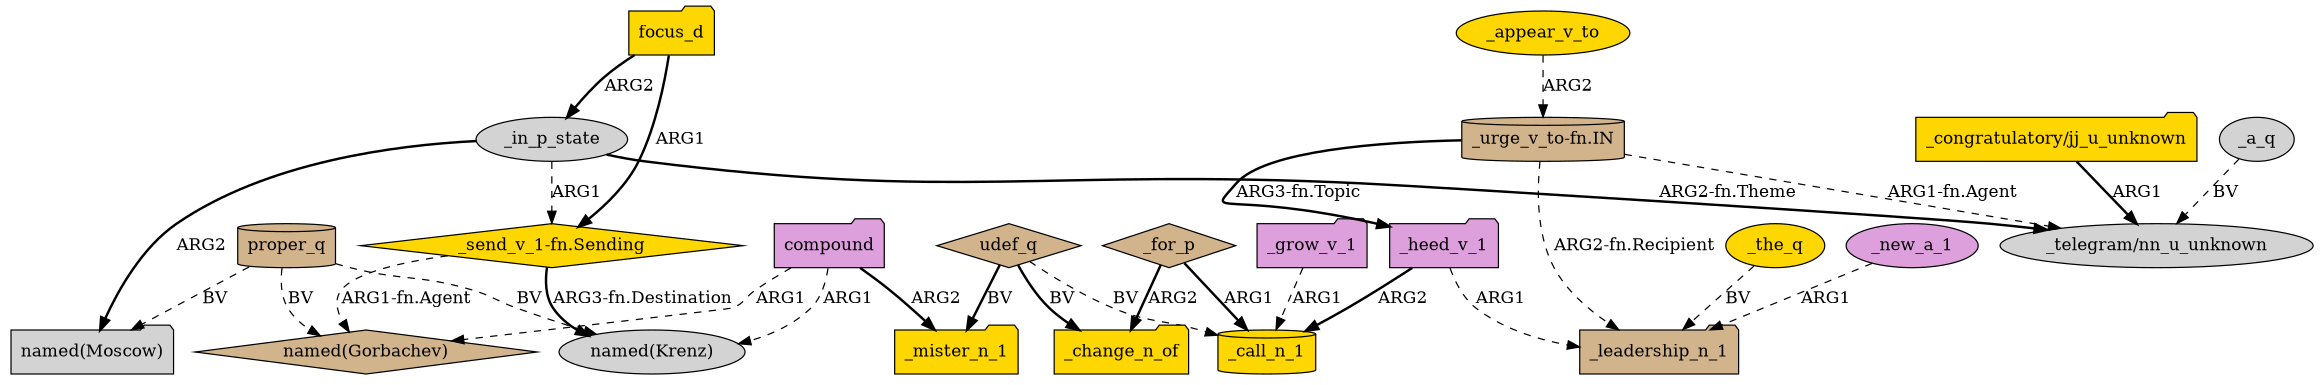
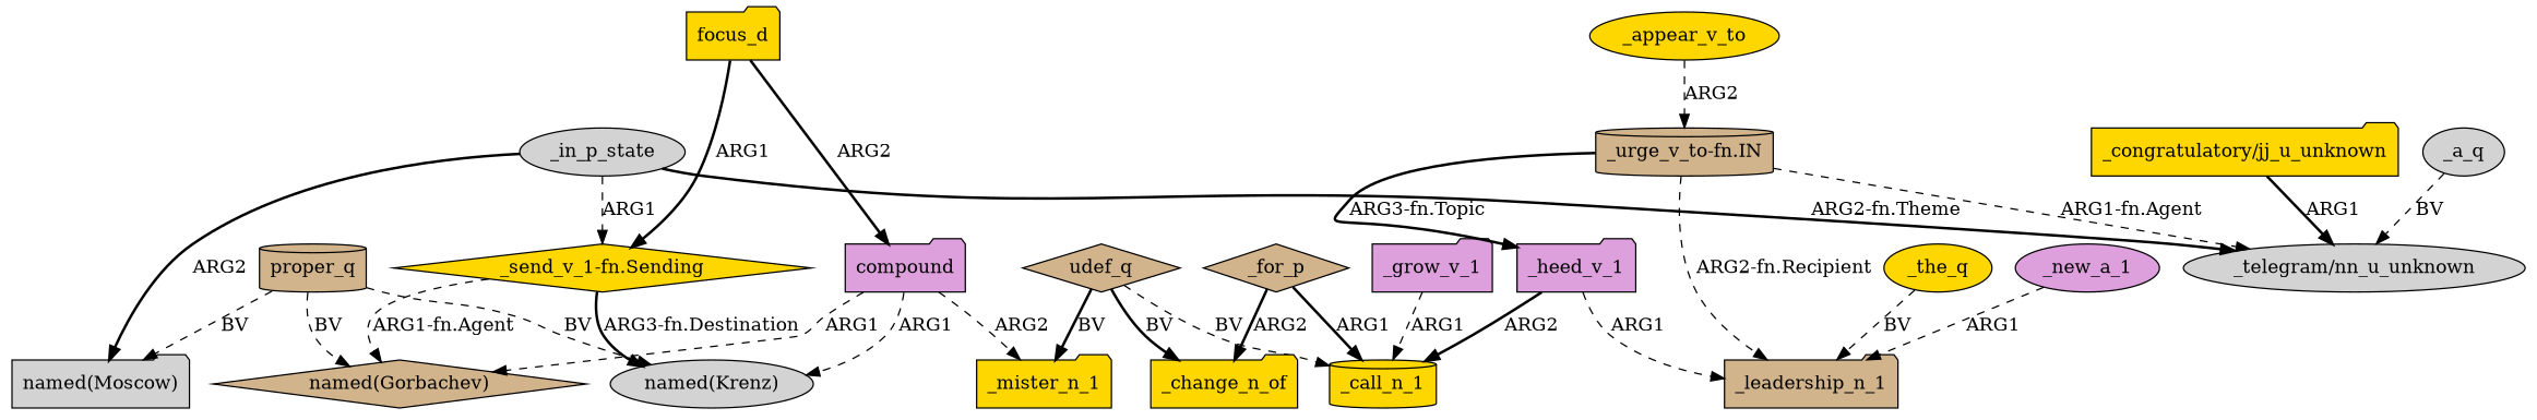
  digraph {
    node [fillcolor=gold shape=folder style=filled]
    edge [style=dashed]
    proper_q [fillcolor=tan shape=cylinder]
    "named(Moscow)" [fillcolor=lightgrey]
    "named(Krenz)" [fillcolor=lightgrey shape=ellipse]
    "named(Gorbachev)" [fillcolor=tan shape=diamond]
    _grow_v_1 [fillcolor=plum]
    _call_n_1 [shape=cylinder]
    udef_q [fillcolor=tan shape=diamond]
    _mister_n_1
    _change_n_of
    _appear_v_to [shape=ellipse]
    "_urge_v_to-fn.IN" [fillcolor=tan shape=cylinder]
    "_telegram/nn_u_unknown" [fillcolor=lightgrey shape=ellipse]
    _heed_v_1 [fillcolor=plum]
    _leadership_n_1 [fillcolor=tan]
    compound [fillcolor=plum]
    _in_p_state [fillcolor=lightgrey shape=ellipse]
    focus_d
    "_send_v_1-fn.Sending" [shape=diamond]
    "_congratulatory/jj_u_unknown"
    _for_p [fillcolor=tan shape=diamond]
    _the_q [shape=ellipse]
    _new_a_1 [fillcolor=plum shape=ellipse]
    _a_q [fillcolor=lightgrey shape=ellipse]
    proper_q -> "named(Moscow)" [label=BV]
    proper_q -> "named(Krenz)" [label=BV]
    proper_q -> "named(Gorbachev)" [label=BV]
    _grow_v_1 -> _call_n_1 [label=ARG1]
    udef_q -> _call_n_1 [label=BV]
    udef_q -> _mister_n_1 [label=BV style=bold]
    udef_q -> _change_n_of [label=BV style=bold]
    _appear_v_to -> "_urge_v_to-fn.IN" [label=ARG2]
    "_urge_v_to-fn.IN" -> "_telegram/nn_u_unknown" [label="ARG1-fn.Agent"]
    "_urge_v_to-fn.IN" -> _heed_v_1 [label="ARG3-fn.Topic" style=bold]
    "_urge_v_to-fn.IN" -> _leadership_n_1 [label="ARG2-fn.Recipient"]
    _heed_v_1 -> _call_n_1 [label=ARG2 style=bold]
    _heed_v_1 -> _leadership_n_1 [label=ARG1]
    compound -> "named(Krenz)" [label=ARG1]
    compound -> "named(Gorbachev)" [label=ARG1]
-   compound -> _mister_n_1 [label=ARG2 style=bold]
+   compound -> _mister_n_1 [label=ARG2]
    _in_p_state -> "named(Moscow)" [label=ARG2 style=bold]
    _in_p_state -> "_telegram/nn_u_unknown" [label="ARG2-fn.Theme" style=bold]
    _in_p_state -> "_send_v_1-fn.Sending" [label=ARG1]
-   focus_d -> _in_p_state [label=ARG2 style=bold]
+   focus_d -> compound [label=ARG2 style=bold]
    focus_d -> "_send_v_1-fn.Sending" [label=ARG1 style=bold]
    "_send_v_1-fn.Sending" -> "named(Krenz)" [label="ARG3-fn.Destination" style=bold]
    "_send_v_1-fn.Sending" -> "named(Gorbachev)" [label="ARG1-fn.Agent"]
    "_congratulatory/jj_u_unknown" -> "_telegram/nn_u_unknown" [label=ARG1 style=bold]
    _for_p -> _call_n_1 [label=ARG1 style=bold]
    _for_p -> _change_n_of [label=ARG2 style=bold]
    _the_q -> _leadership_n_1 [label=BV]
    _new_a_1 -> _leadership_n_1 [label=ARG1]
    _a_q -> "_telegram/nn_u_unknown" [label=BV]
  }
